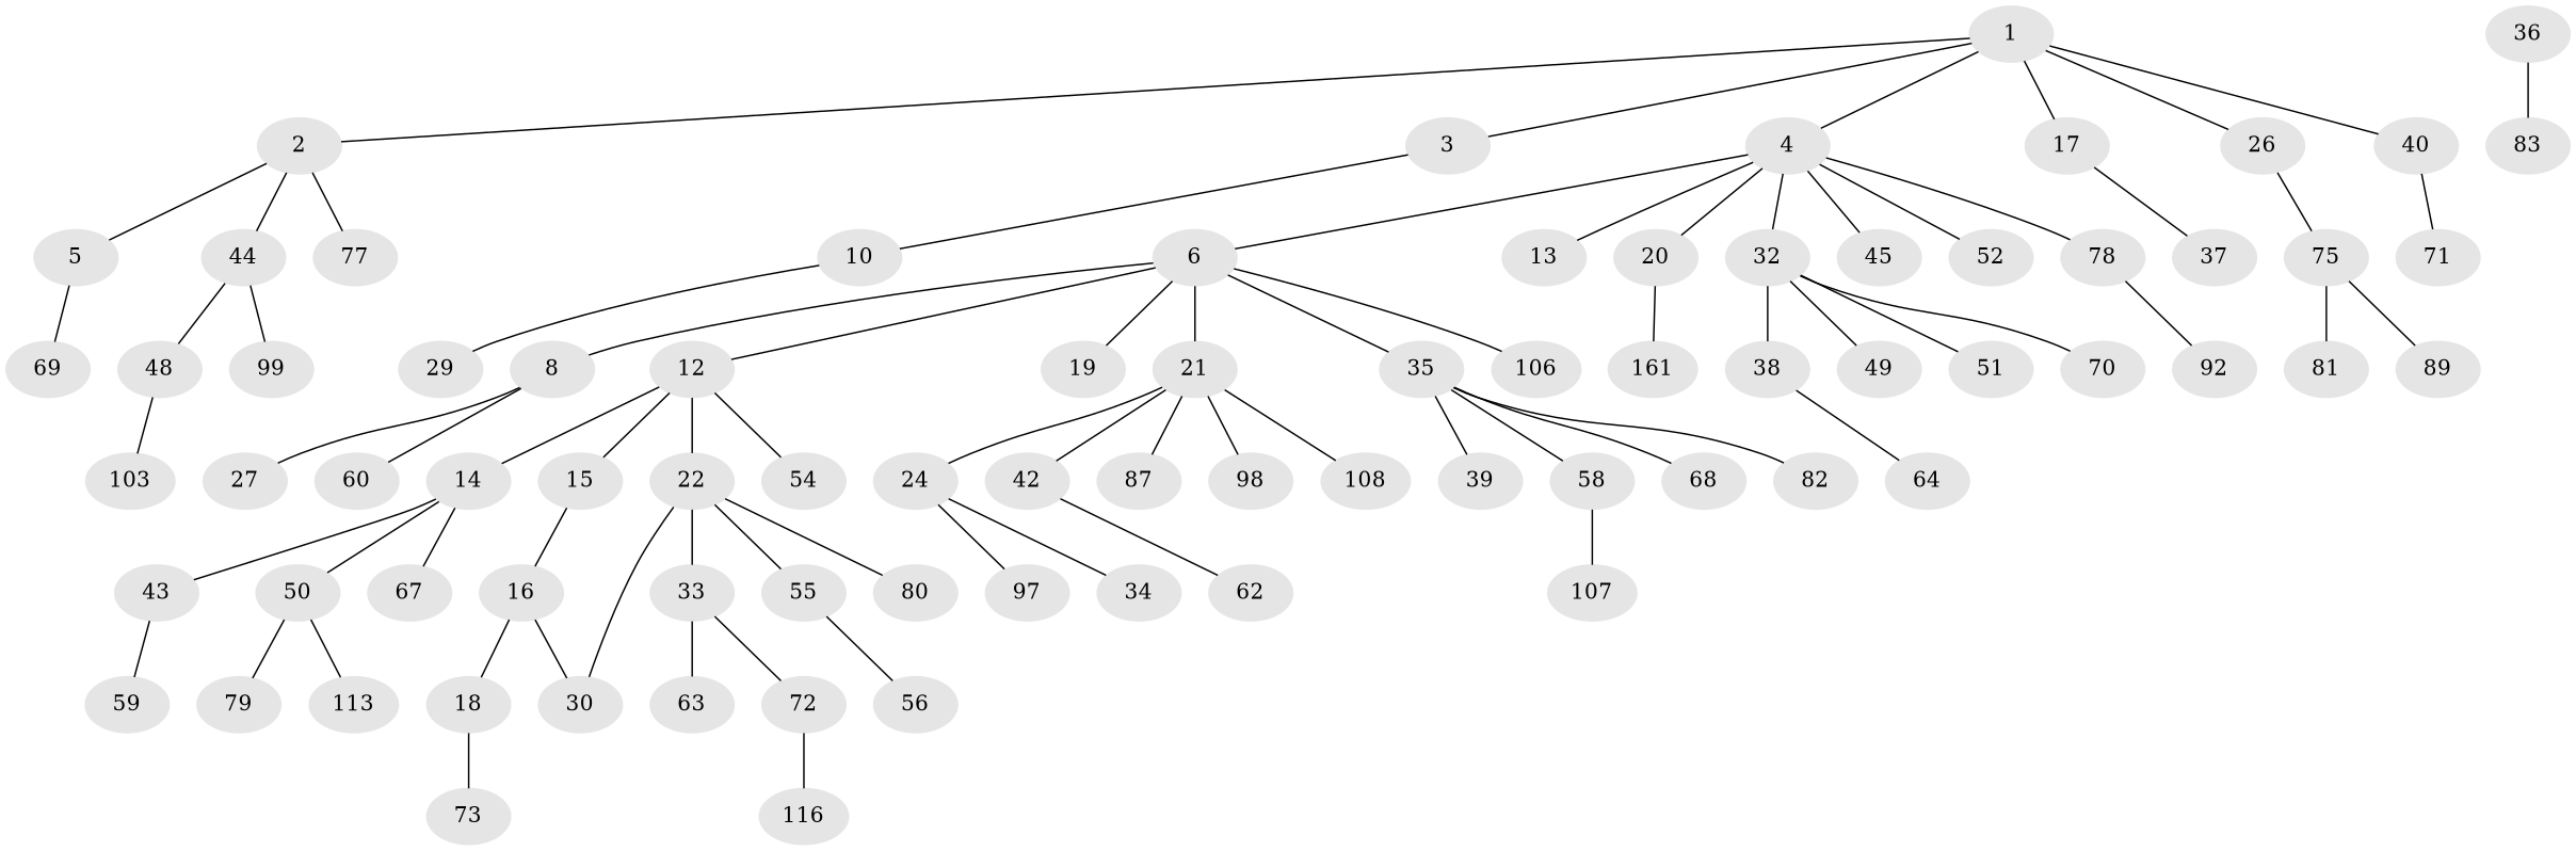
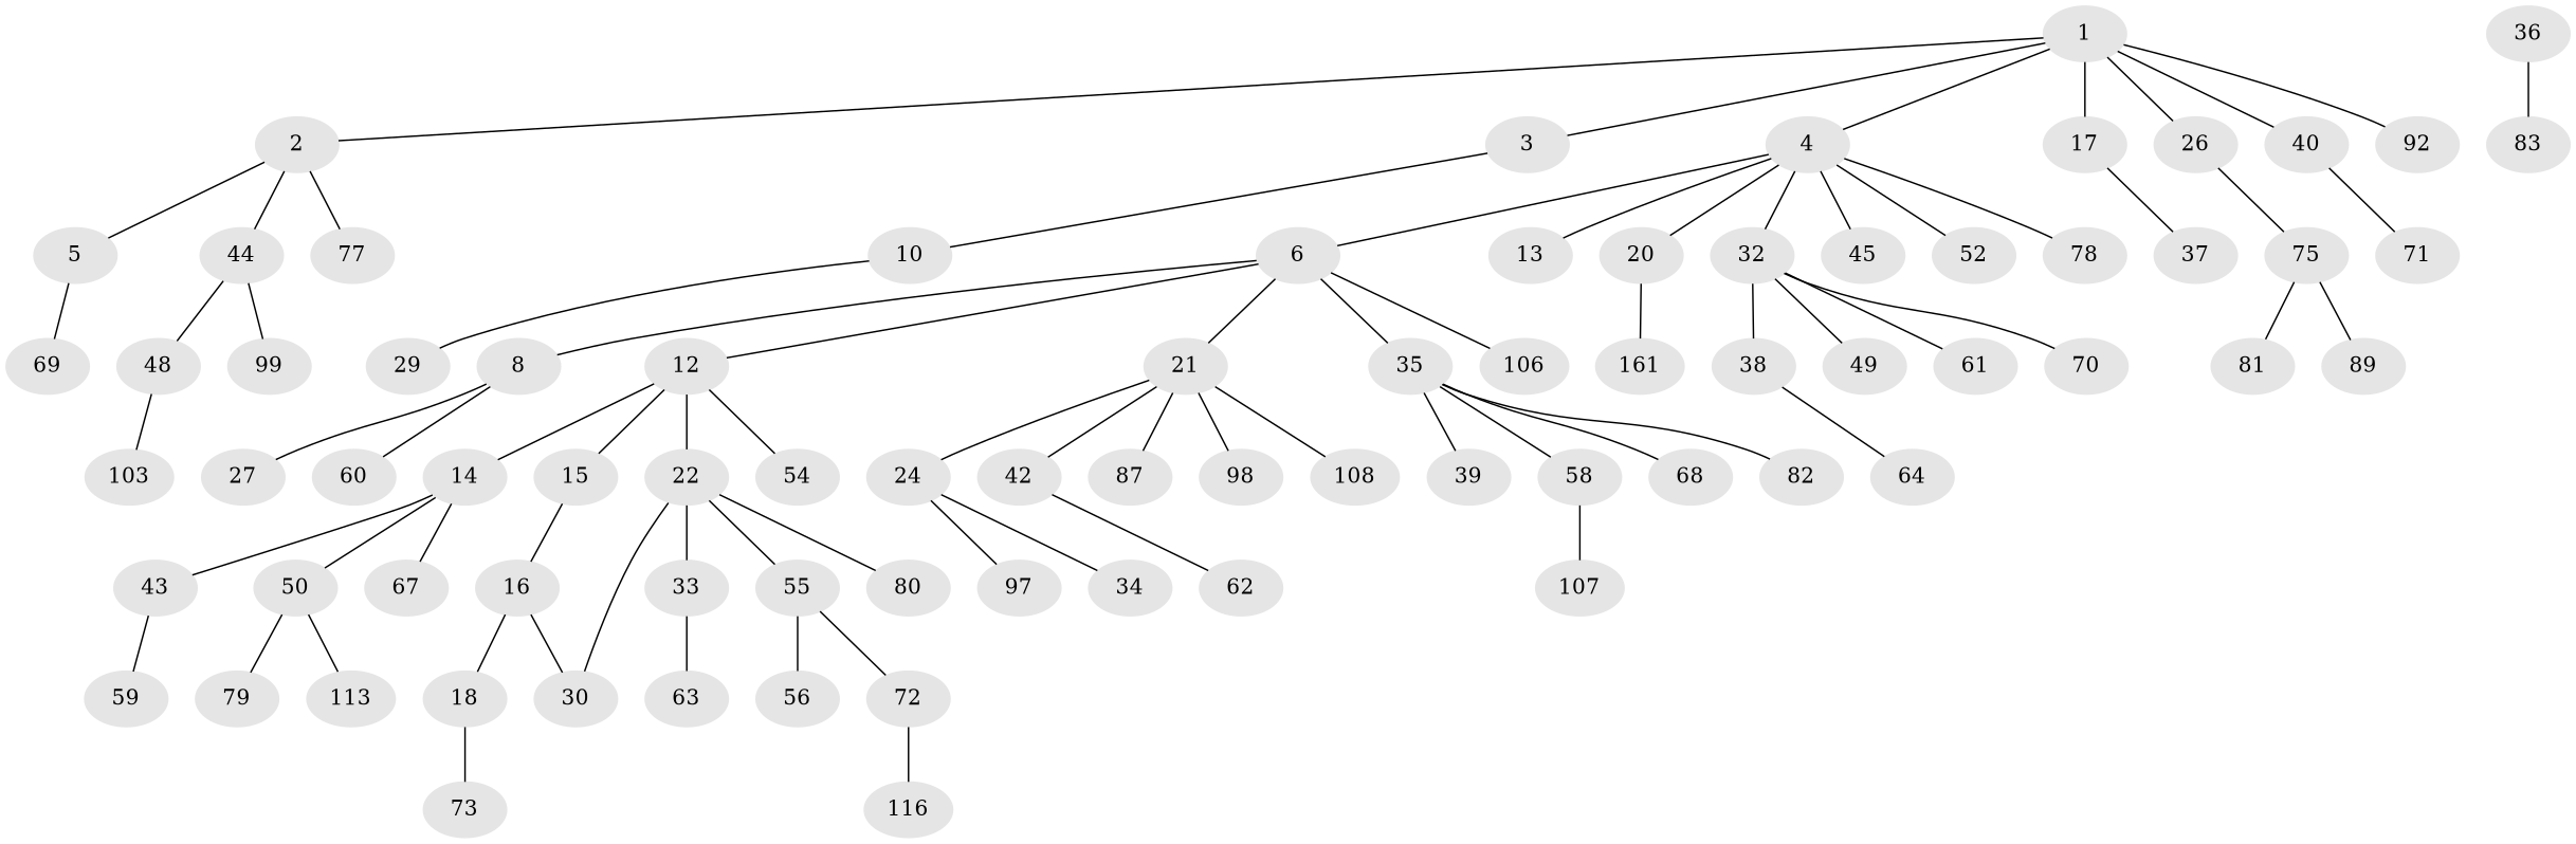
  graph {
    node [color=gray90 style=filled]
    1 [super="+23"]
    2 [super="+66"]
    3 [super="+57"]
    4 [super="+11"]
    17
    26 [super="+104"]
    40
    92
    5 [super="+9"]
    44 [super="+46"]
    77
    10 [super="+101"]
    6 [super="+7"]
    13
    20 [super="+100"]
    32 [super="+91"]
    45
    52 [super="+109"]
    78
    37 [super="+84"]
    75
    71 [super="+85"]
    69
    48 [super="+74"]
    99
    29
    8 [super="+25"]
    12
-   19 [super="+110"]
    21 [super="+31"]
    35 [super="+102"]
    106
    n33 [label=161]
    38 [super="+114"]
    49
-   61 [label=51]
+   61
    70
    27
    60
    14 [super="+65"]
    15
    22 [super="+51"]
    54
    24
    42 [super="+47"]
    87 [super="+105"]
    98
    108
    39
    58
    68
    82
    43
    50 [super="+76"]
    67
    16 [super="+28"]
    30
    33 [super="+53"]
    55
    80
    59 [super="+88"]
    79 [super="+93"]
    113
    18 [super="+86"]
    73 [super="+90"]
    36 [super="+41"]
    83
    97
    34
    62 [super="+94"]
    63
    56
    72 [super="+95"]
    81 [super="+96"]
    89
    64
    107
    103
    n79 [label=116]
    1 -- 2
    1 -- 3
    1 -- 4
    1 -- 17
    1 -- 26
    1 -- 40
-   78 -- 92
+   1 -- 92
    2 -- 5
    2 -- 44
    2 -- 77
    3 -- 10
    4 -- 6
    4 -- 13
    4 -- 20
    4 -- 32
    4 -- 45
    4 -- 52
    4 -- 78
    17 -- 37
    26 -- 75
    40 -- 71
    5 -- 69
    44 -- 48
    44 -- 99
    10 -- 29
    6 -- 8
    6 -- 12
-   6 -- 19
    6 -- 21
    6 -- 35
    6 -- 106
    20 -- n33
    32 -- 38
    32 -- 49
    32 -- 61
    32 -- 70
    75 -- 81
    75 -- 89
    48 -- 103
    8 -- 27
    8 -- 60
    12 -- 14
    12 -- 15
    12 -- 22
    12 -- 54
    21 -- 24
    21 -- 42
    21 -- 87
    21 -- 98
    21 -- 108
    35 -- 39
    35 -- 58
    35 -- 68
    35 -- 82
    38 -- 64
    14 -- 43
    14 -- 50
    14 -- 67
    15 -- 16
    22 -- 30
    22 -- 33
    22 -- 55
    22 -- 80
    24 -- 97
    24 -- 34
    42 -- 62
    58 -- 107
    43 -- 59
    50 -- 79
    50 -- 113
    16 -- 30
    16 -- 18
    33 -- 63
    55 -- 56
-   33 -- 72
+   55 -- 72
    18 -- 73
    36 -- 83
    72 -- n79
  }
